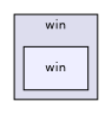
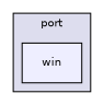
  digraph {
    compound=true
    n1 [fillcolor="#eeeeff" fontname=Helvetica fontsize=10 label=win pencolor=black shape=box style=filled]
    subgraph cluster_1 {
      bgcolor="#ddddee"
      fontname=Helvetica
      fontsize=10
-     label=win
+     label=port
      pencolor=black
      n1
    }
  }
